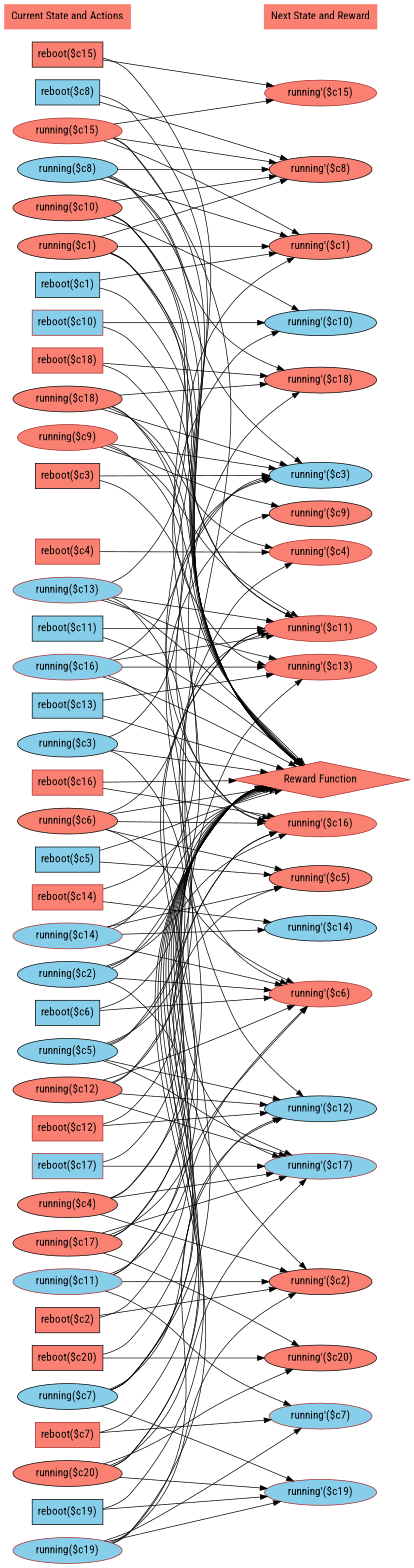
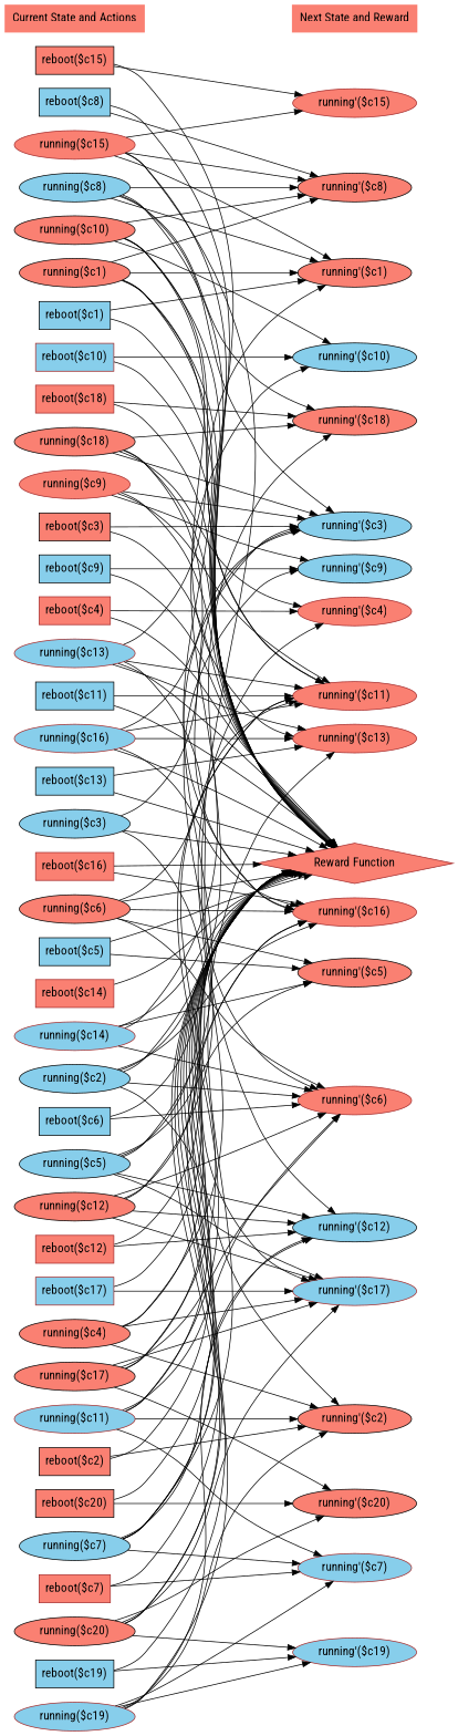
  digraph {
    fontname="Roboto Condensed"
    fontsize=16
    rankdir=LR
    ranksep=2.00
    node [color=black fillcolor=salmon fontname="Roboto Condensed" fontsize=16 shape=ellipse style=filled]
    edge [fontname="Roboto Condensed" color=black style=solid]
    "running($c15)" [color=brown height=0.51069 width=2.1606]
+   "reboot($c9)" [fillcolor=skyblue height=0.5 shape=box width=1.2778]
    "running($c19)" [color=brown fillcolor=skyblue height=0.51069 width=2.1606]
    "reboot($c5)" [fillcolor=skyblue height=0.5 shape=box width=1.2778]
    "running($c1)" [height=0.51069 width=1.9838]
    "reboot($c1)" [fillcolor=skyblue height=0.5 shape=box width=1.2778]
    "running($c6)" [height=0.51069 width=1.9838]
    "running($c2)" [fillcolor=skyblue height=0.51069 width=1.9838]
    "reboot($c13)" [fillcolor=skyblue height=0.5 shape=box width=1.3889]
    "reboot($c17)" [color=brown fillcolor=skyblue height=0.5 shape=box width=1.3889]
    "running($c10)" [height=0.51069 width=2.1606]
    "reboot($c8)" [fillcolor=skyblue height=0.5 shape=box width=1.2778]
    "running($c14)" [color=brown fillcolor=skyblue height=0.51069 width=2.1606]
    "reboot($c4)" [color=brown height=0.5 shape=box width=1.2778]
    "running($c18)" [height=0.51069 width=2.1606]
    "running($c9)" [color=brown height=0.51069 width=1.9838]
    "running($c5)" [fillcolor=skyblue height=0.51069 width=1.9838]
    "reboot($c20)" [height=0.5 shape=box width=1.3889]
    "reboot($c12)" [color=brown height=0.5 shape=box width=1.3889]
    "reboot($c16)" [color=brown height=0.5 shape=box width=1.3889]
    "running($c13)" [color=brown fillcolor=skyblue height=0.51069 width=2.1606]
    "reboot($c7)" [color=brown height=0.5 shape=box width=1.2778]
    "running($c17)" [height=0.51069 width=2.1606]
    "reboot($c3)" [height=0.5 shape=box width=1.2778]
    "Current State and Actions" [color=brown height=0.5 shape=plaintext style="bold,filled" width=2.5139]
    "running($c8)" [fillcolor=skyblue height=0.51069 width=1.9838]
    "running($c4)" [height=0.51069 width=1.9838]
    "reboot($c11)" [fillcolor=skyblue height=0.5 shape=box width=1.3889]
    "reboot($c15)" [height=0.5 shape=box width=1.3889]
    "running($c12)" [height=0.51069 width=2.1606]
    "running($c20)" [height=0.51069 width=2.1606]
    "reboot($c19)" [fillcolor=skyblue height=0.5 shape=box width=1.3889]
    "running($c16)" [color=brown fillcolor=skyblue height=0.51069 width=2.1606]
    "reboot($c6)" [fillcolor=skyblue height=0.5 shape=box width=1.2778]
    "reboot($c2)" [height=0.5 shape=box width=1.2778]
    "running($c7)" [fillcolor=skyblue height=0.51069 width=1.9838]
    "reboot($c10)" [color=brown fillcolor=skyblue height=0.5 shape=box width=1.3889]
    "running($c3)" [fillcolor=skyblue height=0.51069 width=1.9838]
    "reboot($c14)" [color=brown height=0.5 shape=box width=1.3889]
    "running($c11)" [color=brown fillcolor=skyblue height=0.51069 width=2.1606]
    "reboot($c18)" [color=brown height=0.5 shape=box width=1.3889]
    "running'($c3)" [fillcolor=skyblue height=0.51069 width=2.0428]
    "running'($c7)" [color=brown fillcolor=skyblue height=0.51069 width=2.0428]
    "running'($c13)" [color=brown height=0.51069 width=2.2195]
    "Next State and Reward" [height=0.5 shape=plaintext style="bold,filled" width=2.25]
    "Reward Function" [color=brown height=0.72222 shape=diamond width=3.5278]
    "running'($c17)" [color=brown fillcolor=skyblue height=0.51069 width=2.2195]
    "running'($c2)" [height=0.51069 width=2.0428]
    "running'($c6)" [color=brown height=0.51069 width=2.0428]
    "running'($c10)" [fillcolor=skyblue height=0.51069 width=2.2195]
-   "running'($c14)" [fillcolor=skyblue height=0.51069 width=2.2195]
    "running'($c18)" [height=0.51069 width=2.2195]
-   "running'($c9)" [height=0.51069 width=2.0428]
+   "running'($c9)" [fillcolor=skyblue height=0.51069 width=2.0428]
    "running'($c1)" [height=0.51069 width=2.0428]
    "running'($c5)" [height=0.51069 width=2.0428]
    "running'($c11)" [color=brown height=0.51069 width=2.2195]
    "running'($c15)" [color=brown height=0.51069 width=2.2195]
    "running'($c19)" [color=brown fillcolor=skyblue height=0.51069 width=2.2195]
    "running'($c4)" [color=brown height=0.51069 width=2.0428]
    "running'($c20)" [height=0.51069 width=2.2195]
    "running'($c8)" [height=0.51069 width=2.0428]
    "running'($c12)" [fillcolor=skyblue height=0.51069 width=2.2195]
    "running'($c16)" [color=brown height=0.51069 width=2.2195]
    subgraph sub_1 {
      rank=same
      "running($c15)"
+     "reboot($c9)"
      "running($c19)"
      "reboot($c5)"
      "running($c1)"
      "reboot($c1)"
      "running($c6)"
      "running($c2)"
      "reboot($c13)"
      "reboot($c17)"
      "running($c10)"
      "reboot($c8)"
      "running($c14)"
      "reboot($c4)"
      "running($c18)"
      "running($c9)"
      "running($c5)"
      "reboot($c20)"
      "reboot($c12)"
      "reboot($c16)"
      "running($c13)"
      "reboot($c7)"
      "running($c17)"
      "reboot($c3)"
      "Current State and Actions"
      "running($c8)"
      "running($c4)"
      "reboot($c11)"
      "reboot($c15)"
      "running($c12)"
      "running($c20)"
      "reboot($c19)"
      "running($c16)"
      "reboot($c6)"
      "reboot($c2)"
      "running($c7)"
      "reboot($c10)"
      "running($c3)"
      "reboot($c14)"
      "running($c11)"
      "reboot($c18)"
    }
    subgraph sub_2 {
      rank=same
      "running'($c3)"
      "running'($c7)"
      "running'($c13)"
      "Next State and Reward"
      "Reward Function"
      "running'($c17)"
      "running'($c2)"
      "running'($c6)"
      "running'($c10)"
-     "running'($c14)"
      "running'($c18)"
      "running'($c9)"
      "running'($c1)"
      "running'($c5)"
      "running'($c11)"
      "running'($c15)"
      "running'($c19)"
      "running'($c4)"
      "running'($c20)"
      "running'($c8)"
      "running'($c12)"
      "running'($c16)"
    }
    "running($c15)" -> "Reward Function" [color="" style=""]
    "running($c15)" -> "running'($c1)"
    "running($c15)" -> "running'($c15)"
    "running($c15)" -> "running'($c8)"
    "running($c15)" -> "running'($c12)"
+   "reboot($c9)" -> "Reward Function" [color="" style=""]
+   "reboot($c9)" -> "running'($c9)"
    "running($c19)" -> "running'($c7)"
    "running($c19)" -> "Reward Function" [color="" style=""]
    "running($c19)" -> "running'($c2)"
    "running($c19)" -> "running'($c19)"
    "running($c19)" -> "running'($c12)"
    "reboot($c5)" -> "Reward Function" [color="" style=""]
    "reboot($c5)" -> "running'($c5)"
    "running($c1)" -> "Reward Function" [color="" style=""]
    "running($c1)" -> "running'($c1)"
    "running($c1)" -> "running'($c11)"
    "running($c1)" -> "running'($c8)"
    "running($c1)" -> "running'($c16)"
    "reboot($c1)" -> "Reward Function" [color="" style=""]
    "reboot($c1)" -> "running'($c1)"
    "running($c6)" -> "Reward Function" [color="" style=""]
    "running($c6)" -> "running'($c6)"
    "running($c6)" -> "running'($c5)"
    "running($c6)" -> "running'($c11)"
    "running($c6)" -> "running'($c16)"
    "running($c2)" -> "Reward Function" [color="" style=""]
    "running($c2)" -> "running'($c2)"
    "running($c2)" -> "running'($c6)"
    "running($c2)" -> "running'($c18)"
    "running($c2)" -> "running'($c16)"
    "reboot($c13)" -> "running'($c13)"
    "reboot($c13)" -> "Reward Function" [color="" style=""]
    "reboot($c17)" -> "Reward Function" [color="" style=""]
    "reboot($c17)" -> "running'($c17)"
    "running($c10)" -> "running'($c13)"
    "running($c10)" -> "Reward Function" [color="" style=""]
    "running($c10)" -> "running'($c10)"
    "running($c10)" -> "running'($c11)"
    "running($c10)" -> "running'($c8)"
    "reboot($c8)" -> "Reward Function" [color="" style=""]
    "reboot($c8)" -> "running'($c8)"
    "running($c14)" -> "Reward Function" [color="" style=""]
    "running($c14)" -> "running'($c6)"
    "running($c14)" -> "running'($c10)"
-   "running($c14)" -> "running'($c14)"
    "running($c14)" -> "running'($c5)"
+   "reboot($c4)" -> "Reward Function" [color="" style=""]
    "reboot($c4)" -> "running'($c4)"
    "running($c18)" -> "running'($c3)"
    "running($c18)" -> "Reward Function" [color="" style=""]
    "running($c18)" -> "running'($c18)"
    "running($c18)" -> "running'($c4)"
    "running($c18)" -> "running'($c16)"
    "running($c9)" -> "running'($c3)"
    "running($c9)" -> "Reward Function" [color="" style=""]
    "running($c9)" -> "running'($c9)"
    "running($c9)" -> "running'($c11)"
    "running($c5)" -> "running'($c3)"
    "running($c5)" -> "Reward Function" [color="" style=""]
    "running($c5)" -> "running'($c17)"
    "running($c5)" -> "running'($c5)"
    "running($c5)" -> "running'($c12)"
    "reboot($c20)" -> "Reward Function" [color="" style=""]
    "reboot($c20)" -> "running'($c20)"
    "reboot($c12)" -> "Reward Function" [color="" style=""]
    "reboot($c12)" -> "running'($c12)"
    "reboot($c16)" -> "Reward Function" [color="" style=""]
    "reboot($c16)" -> "running'($c16)"
    "running($c13)" -> "running'($c13)"
    "running($c13)" -> "Reward Function" [color="" style=""]
    "running($c13)" -> "running'($c6)"
    "running($c13)" -> "running'($c1)"
    "running($c13)" -> "running'($c11)"
    "reboot($c7)" -> "running'($c7)"
    "reboot($c7)" -> "Reward Function" [color="" style=""]
    "running($c17)" -> "Reward Function" [color="" style=""]
    "running($c17)" -> "running'($c17)"
    "running($c17)" -> "running'($c6)"
    "running($c17)" -> "running'($c11)"
    "running($c17)" -> "running'($c20)"
    "reboot($c3)" -> "running'($c3)"
    "reboot($c3)" -> "Reward Function" [color="" style=""]
    "Current State and Actions" -> "Next State and Reward" [style=invis]
    "running($c8)" -> "running'($c3)"
    "running($c8)" -> "Reward Function" [color="" style=""]
    "running($c8)" -> "running'($c18)"
    "running($c8)" -> "running'($c1)"
    "running($c8)" -> "running'($c8)"
    "running($c4)" -> "Reward Function" [color="" style=""]
    "running($c4)" -> "running'($c17)"
    "running($c4)" -> "running'($c2)"
    "running($c4)" -> "running'($c4)"
    "reboot($c11)" -> "Reward Function" [color="" style=""]
    "reboot($c11)" -> "running'($c11)"
    "reboot($c15)" -> "Reward Function" [color="" style=""]
    "reboot($c15)" -> "running'($c15)"
    "running($c12)" -> "Reward Function" [color="" style=""]
    "running($c12)" -> "running'($c17)"
    "running($c12)" -> "running'($c6)"
    "running($c12)" -> "running'($c9)"
    "running($c12)" -> "running'($c12)"
    "running($c20)" -> "Reward Function" [color="" style=""]
    "running($c20)" -> "running'($c17)"
    "running($c20)" -> "running'($c19)"
    "running($c20)" -> "running'($c20)"
    "running($c20)" -> "running'($c16)"
    "reboot($c19)" -> "Reward Function" [color="" style=""]
    "reboot($c19)" -> "running'($c19)"
    "running($c16)" -> "running'($c3)"
    "running($c16)" -> "running'($c13)"
    "running($c16)" -> "Reward Function" [color="" style=""]
    "running($c16)" -> "running'($c11)"
    "running($c16)" -> "running'($c16)"
    "reboot($c6)" -> "Reward Function" [color="" style=""]
    "reboot($c6)" -> "running'($c6)"
    "reboot($c2)" -> "Reward Function" [color="" style=""]
    "reboot($c2)" -> "running'($c2)"
-   "running($c7)" -> "running'($c19)"
+   "running($c7)" -> "running'($c7)"
    "running($c7)" -> "running'($c13)"
    "running($c7)" -> "Reward Function" [color="" style=""]
    "running($c7)" -> "running'($c12)"
    "running($c7)" -> "running'($c16)"
    "reboot($c10)" -> "Reward Function" [color="" style=""]
    "reboot($c10)" -> "running'($c10)"
    "running($c3)" -> "running'($c3)"
    "running($c3)" -> "Reward Function" [color="" style=""]
    "running($c3)" -> "running'($c17)"
    "reboot($c14)" -> "Reward Function" [color="" style=""]
-   "reboot($c14)" -> "running'($c14)"
    "running($c11)" -> "running'($c7)"
    "running($c11)" -> "Reward Function" [color="" style=""]
    "running($c11)" -> "running'($c2)"
    "running($c11)" -> "running'($c6)"
    "running($c11)" -> "running'($c11)"
    "reboot($c18)" -> "Reward Function" [color="" style=""]
    "reboot($c18)" -> "running'($c18)"
  }
